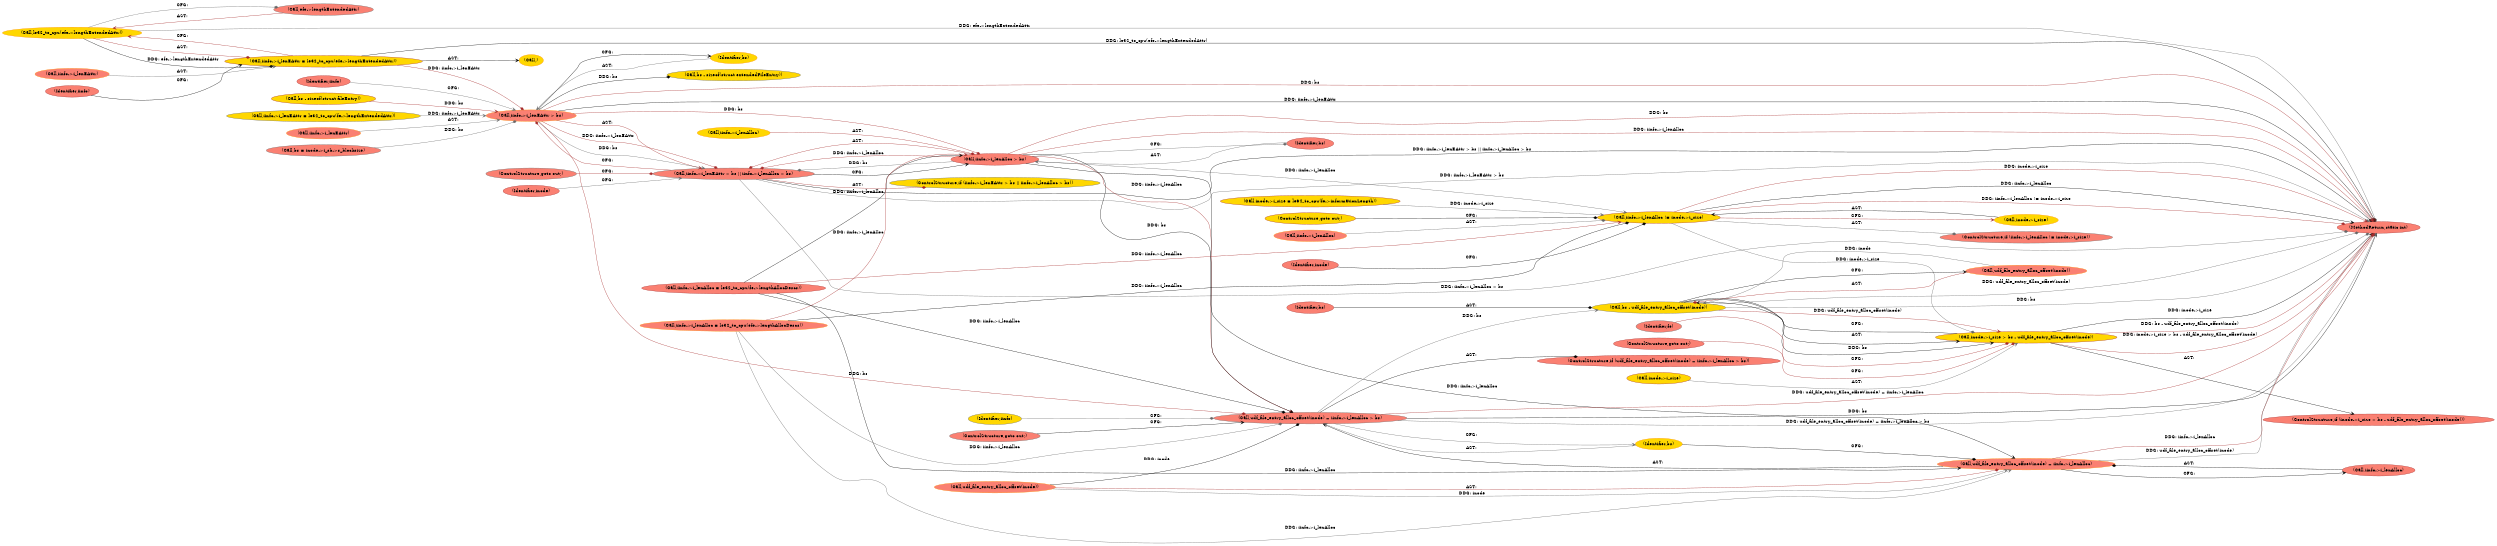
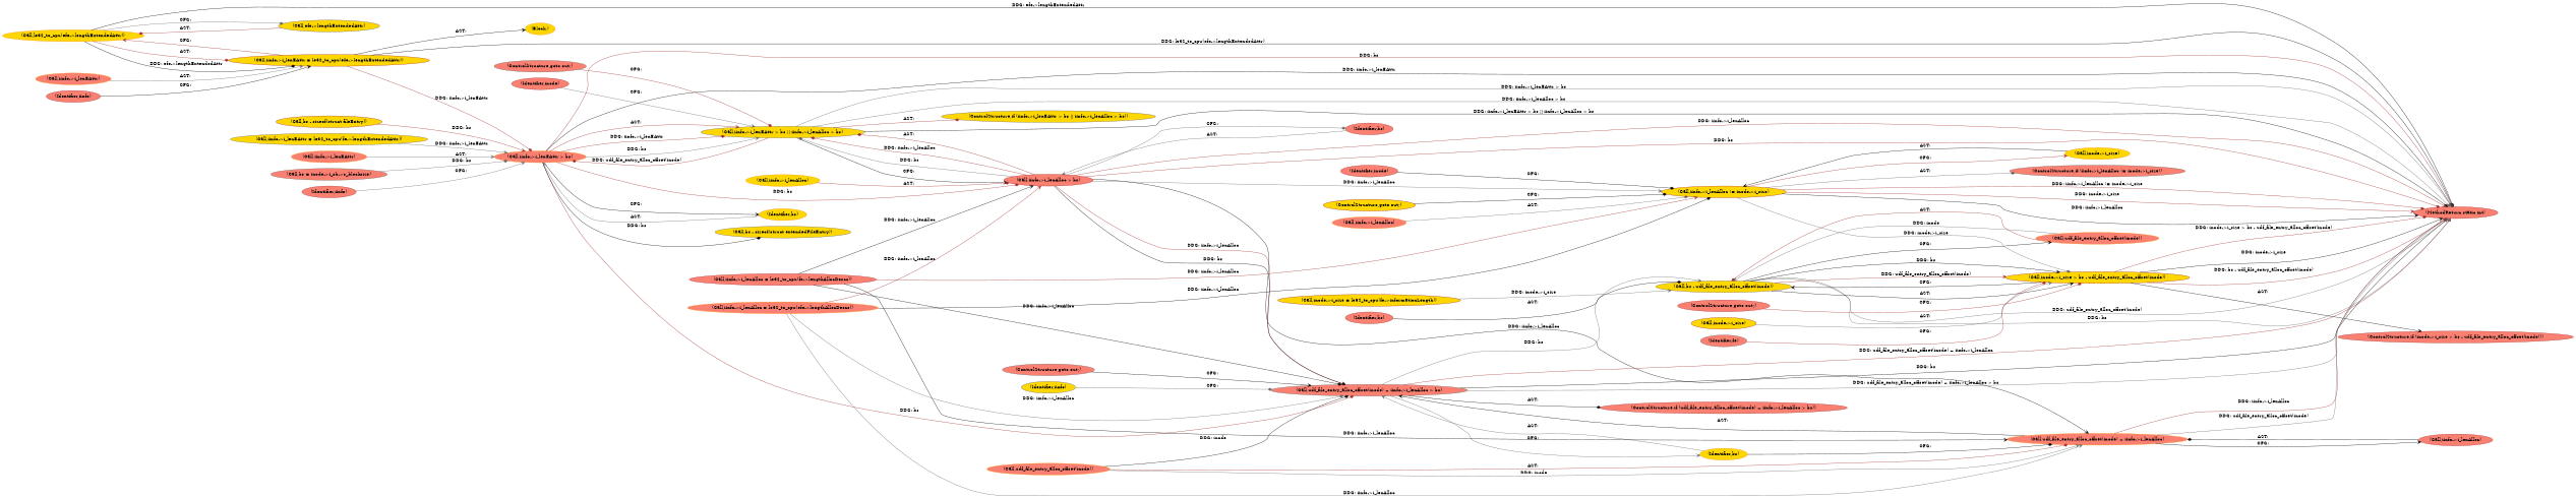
  digraph {
    rankdir=LR
    node [color=brown fillcolor=salmon style=filled]
    edge [arrowhead=diamond color=black]
    n1 [color=darkorange fillcolor=gold label="(Call,le32_to_cpu(efe->lengthExtendedAttr))"]
    n2 [fillcolor=gold label="(Call,iinfo->i_lenEAttr = le32_to_cpu(efe->lengthExtendedAttr))"]
    n3 [label="(MethodReturn,static int)"]
-   n4 [color=gray40 label="(Call,efe->lengthExtendedAttr)"]
+   n4 [color=gray40 fillcolor=gold label="(Call,efe->lengthExtendedAttr)"]
    n5 [color=darkorange label="(Call,iinfo->i_lenEAttr > bs)"]
-   n6 [color=darkorange fillcolor=gold label="(Call,)"]
-   n7 [color=gray40 label="(Call,iinfo->i_lenEAttr > bs || iinfo->i_lenAlloc > bs)"]
+   n6 [color=darkorange fillcolor=gold label="(Block,)"]
+   n7 [color=gray40 fillcolor=gold label="(Call,iinfo->i_lenEAttr > bs || iinfo->i_lenAlloc > bs)"]
    n8 [label="(Call,iinfo->i_lenAlloc > bs)"]
    n9 [color=gray40 label="(Call,udf_file_entry_alloc_offset(inode) + iinfo->i_lenAlloc > bs)"]
    n10 [color=darkorange fillcolor=gold label="(Identifier,bs)"]
    n11 [color=gray40 fillcolor=gold label="(Call,bs - sizeof(struct extendedFileEntry))"]
    n12 [color=gray40 fillcolor=gold label="(ControlStructure,if (iinfo->i_lenEAttr > bs || iinfo->i_lenAlloc > bs))"]
    n13 [color=darkorange label="(Call,udf_file_entry_alloc_offset(inode) + iinfo->i_lenAlloc)"]
    n14 [fillcolor=gold label="(Call,iinfo->i_lenAlloc != inode->i_size)"]
    n15 [label="(Identifier,bs)"]
    n16 [color=gray40 fillcolor=gold label="(Call,bs - udf_file_entry_alloc_offset(inode))"]
    n17 [label="(ControlStructure,if (udf_file_entry_alloc_offset(inode) + iinfo->i_lenAlloc > bs))"]
    n18 [color=darkorange fillcolor=gold label="(Identifier,bs)"]
    n19 [label="(Call,iinfo->i_lenAlloc)"]
    n20 [fillcolor=gold label="(Call,inode->i_size > bs - udf_file_entry_alloc_offset(inode))"]
    n21 [color=gray40 label="(ControlStructure,if (iinfo->i_lenAlloc != inode->i_size))"]
    n22 [color=darkorange fillcolor=gold label="(Call,inode->i_size)"]
    n23 [color=darkorange label="(Call,udf_file_entry_alloc_offset(inode))"]
    n24 [label="(ControlStructure,if (inode->i_size > bs - udf_file_entry_alloc_offset(inode)))"]
    n25 [label="(Identifier,iinfo)"]
    n26 [color=gray40 label="(ControlStructure,goto out;)"]
    n27 [label="(Identifier,inode)"]
    n28 [fillcolor=gold label="(Call,bs - sizeof(struct fileEntry))"]
    n29 [label="(Call,iinfo->i_lenAlloc = le32_to_cpu(fe->lengthAllocDescs))"]
    n30 [color=gray40 fillcolor=gold label="(Identifier,iinfo)"]
    n31 [label="(Identifier,inode)"]
    n32 [color=gray40 fillcolor=gold label="(Call,iinfo->i_lenEAttr = le32_to_cpu(fe->lengthExtendedAttr))"]
    n33 [color=darkorange label="(Call,iinfo->i_lenAlloc = le32_to_cpu(efe->lengthAllocDescs))"]
    n34 [label="(Identifier,bs)"]
    n35 [label="(ControlStructure,goto out;)"]
    n36 [fillcolor=gold label="(Call,inode->i_size = le64_to_cpu(fe->informationLength))"]
    n37 [color=darkorange fillcolor=gold label="(Call,iinfo->i_lenAlloc)"]
    n38 [color=darkorange label="(Call,iinfo->i_lenEAttr)"]
    n39 [color=gray40 label="(ControlStructure,goto out;)"]
    n40 [fillcolor=gold label="(Call,inode->i_size)"]
    n41 [label="(Identifier,iinfo)"]
    n42 [fillcolor=gold label="(ControlStructure,goto out;)"]
    n43 [color=gray40 label="(Identifier,fe)"]
    n44 [color=darkorange label="(Call,iinfo->i_lenAlloc)"]
    n45 [color=darkorange label="(Call,udf_file_entry_alloc_offset(inode))"]
    n46 [color=darkorange label="(Call,iinfo->i_lenEAttr)"]
    n47 [color=gray40 label="(Call,bs = inode->i_sb->s_blocksize)"]
    n1 -> n2 [color=brown label="AST: "]
    n1 -> n2 [label="DDG: efe->lengthExtendedAttr"]
-   n1 -> n3 [color=gray40 label="DDG: efe->lengthExtendedAttr"]
+   n1 -> n3 [label="DDG: efe->lengthExtendedAttr"]
    n1 -> n4 [color=gray40 label="CFG: "]
    n2 -> n1 [arrowhead=vee color=brown label="CFG: "]
    n2 -> n3 [label="DDG: le32_to_cpu(efe->lengthExtendedAttr)"]
    n2 -> n5 [color=brown label="DDG: iinfo->i_lenEAttr"]
    n2 -> n6 [arrowhead=vee label="AST: "]
-   n4 -> n1 [arrowhead=vee color=brown label="AST: "]
+   n4 -> n1 [color=brown label="AST: "]
    n5 -> n3 [color=brown label="DDG: bs"]
    n5 -> n3 [label="DDG: iinfo->i_lenEAttr"]
    n5 -> n7 [arrowhead=vee color=brown label="AST: "]
    n5 -> n7 [color=brown label="DDG: iinfo->i_lenEAttr"]
    n5 -> n7 [arrowhead=vee color=gray40 label="DDG: bs"]
    n5 -> n8 [color=brown label="DDG: bs"]
    n5 -> n9 [color=brown label="DDG: bs"]
    n5 -> n10 [arrowhead=vee label="CFG: "]
    n5 -> n11 [label="DDG: bs"]
    n7 -> n3 [label="DDG: iinfo->i_lenEAttr > bs || iinfo->i_lenAlloc > bs"]
    n7 -> n3 [color=gray40 label="DDG: iinfo->i_lenEAttr > bs"]
    n7 -> n3 [color=gray40 label="DDG: iinfo->i_lenAlloc > bs"]
-   n7 -> n5 [color=brown label="CFG: "]
+   n7 -> n5 [color=brown label="DDG: udf_file_entry_alloc_offset(inode)"]
    n7 -> n8 [arrowhead=vee label="CFG: "]
    n7 -> n12 [color=brown label="AST: "]
    n8 -> n3 [color=brown label="DDG: bs"]
    n8 -> n3 [arrowhead=vee color=brown label="DDG: iinfo->i_lenAlloc"]
    n8 -> n7 [color=brown label="AST: "]
    n8 -> n7 [color=brown label="DDG: iinfo->i_lenAlloc"]
    n8 -> n7 [color=gray40 label="DDG: bs"]
    n8 -> n9 [color=brown label="DDG: iinfo->i_lenAlloc"]
    n8 -> n9 [arrowhead=vee label="DDG: bs"]
    n8 -> n13 [arrowhead=vee label="DDG: iinfo->i_lenAlloc"]
    n8 -> n14 [arrowhead=vee color=gray40 label="DDG: iinfo->i_lenAlloc"]
    n8 -> n15 [color=gray40 label="CFG: "]
    n9 -> n3 [color=brown label="DDG: udf_file_entry_alloc_offset(inode) + iinfo->i_lenAlloc"]
    n9 -> n3 [arrowhead=vee label="DDG: bs"]
    n9 -> n3 [arrowhead=vee color=gray40 label="DDG: udf_file_entry_alloc_offset(inode) + iinfo->i_lenAlloc > bs"]
    n9 -> n16 [arrowhead=vee color=gray40 label="DDG: bs"]
    n9 -> n17 [label="AST: "]
    n9 -> n18 [arrowhead=vee color=gray40 label="CFG: "]
    n10 -> n5 [arrowhead=vee color=gray40 label="AST: "]
    n13 -> n3 [arrowhead=vee color=brown label="DDG: iinfo->i_lenAlloc"]
    n13 -> n3 [arrowhead=vee color=gray40 label="DDG: udf_file_entry_alloc_offset(inode)"]
    n13 -> n9 [arrowhead=vee label="AST: "]
    n13 -> n19 [arrowhead=vee label="CFG: "]
    n14 -> n3 [color=brown label="DDG: iinfo->i_lenAlloc != inode->i_size"]
    n14 -> n3 [arrowhead=vee color=brown label="DDG: inode->i_size"]
    n14 -> n3 [arrowhead=vee label="DDG: iinfo->i_lenAlloc"]
    n14 -> n20 [color=gray40 label="DDG: inode->i_size"]
    n14 -> n21 [color=gray40 label="AST: "]
    n14 -> n22 [arrowhead=vee color=brown label="CFG: "]
    n15 -> n8 [arrowhead=vee color=gray40 label="AST: "]
    n16 -> n3 [color=gray40 label="DDG: udf_file_entry_alloc_offset(inode)"]
    n16 -> n3 [color=gray40 label="DDG: bs"]
    n16 -> n20 [arrowhead=vee label="AST: "]
    n16 -> n20 [arrowhead=vee label="DDG: bs"]
    n16 -> n20 [arrowhead=vee color=brown label="DDG: udf_file_entry_alloc_offset(inode)"]
    n16 -> n23 [arrowhead=vee label="CFG: "]
    n18 -> n9 [arrowhead=vee color=gray40 label="AST: "]
    n18 -> n13 [label="CFG: "]
    n19 -> n13 [label="AST: "]
    n20 -> n3 [color=brown label="DDG: inode->i_size > bs - udf_file_entry_alloc_offset(inode)"]
    n20 -> n3 [arrowhead=vee label="DDG: inode->i_size"]
    n20 -> n3 [color=brown label="DDG: bs - udf_file_entry_alloc_offset(inode)"]
    n20 -> n16 [arrowhead=vee label="CFG: "]
    n20 -> n24 [arrowhead=vee label="AST: "]
    n22 -> n14 [arrowhead=vee label="AST: "]
    n23 -> n16 [color=brown label="AST: "]
    n23 -> n16 [arrowhead=vee color=gray40 label="DDG: inode"]
    n25 -> n5 [arrowhead=vee color=gray40 label="CFG: "]
    n26 -> n7 [color=brown label="CFG: "]
    n27 -> n14 [label="CFG: "]
    n28 -> n5 [arrowhead=vee color=brown label="DDG: bs"]
    n29 -> n8 [arrowhead=vee label="DDG: iinfo->i_lenAlloc"]
    n29 -> n9 [label="DDG: iinfo->i_lenAlloc"]
    n29 -> n13 [arrowhead=vee label="DDG: iinfo->i_lenAlloc"]
    n29 -> n14 [arrowhead=vee color=brown label="DDG: iinfo->i_lenAlloc"]
    n30 -> n9 [color=gray40 label="CFG: "]
    n31 -> n7 [arrowhead=vee color=gray40 label="CFG: "]
    n32 -> n5 [arrowhead=vee color=gray40 label="DDG: iinfo->i_lenEAttr"]
    n33 -> n8 [arrowhead=vee color=brown label="DDG: iinfo->i_lenAlloc"]
    n33 -> n9 [color=gray40 label="DDG: iinfo->i_lenAlloc"]
    n33 -> n13 [arrowhead=vee color=gray40 label="DDG: iinfo->i_lenAlloc"]
    n33 -> n14 [label="DDG: iinfo->i_lenAlloc"]
    n34 -> n16 [label="AST: "]
    n35 -> n20 [color=brown label="CFG: "]
-   n36 -> n14 [arrowhead=vee color=gray40 label="DDG: inode->i_size"]
+   n36 -> n16 [arrowhead=vee color=gray40 label="DDG: inode->i_size"]
    n37 -> n8 [color=brown label="AST: "]
    n38 -> n2 [arrowhead=vee color=gray40 label="AST: "]
    n39 -> n9 [arrowhead=vee label="CFG: "]
    n40 -> n20 [arrowhead=vee color=gray40 label="AST: "]
    n41 -> n2 [arrowhead=vee label="CFG: "]
    n42 -> n14 [label="CFG: "]
    n43 -> n20 [color=brown label="CFG: "]
    n44 -> n14 [color=gray40 label="AST: "]
    n45 -> n9 [label="DDG: inode"]
    n45 -> n13 [color=brown label="AST: "]
    n45 -> n13 [arrowhead=vee color=gray40 label="DDG: inode"]
    n46 -> n5 [arrowhead=vee color=gray40 label="AST: "]
    n47 -> n5 [color=gray40 label="DDG: bs"]
  }
